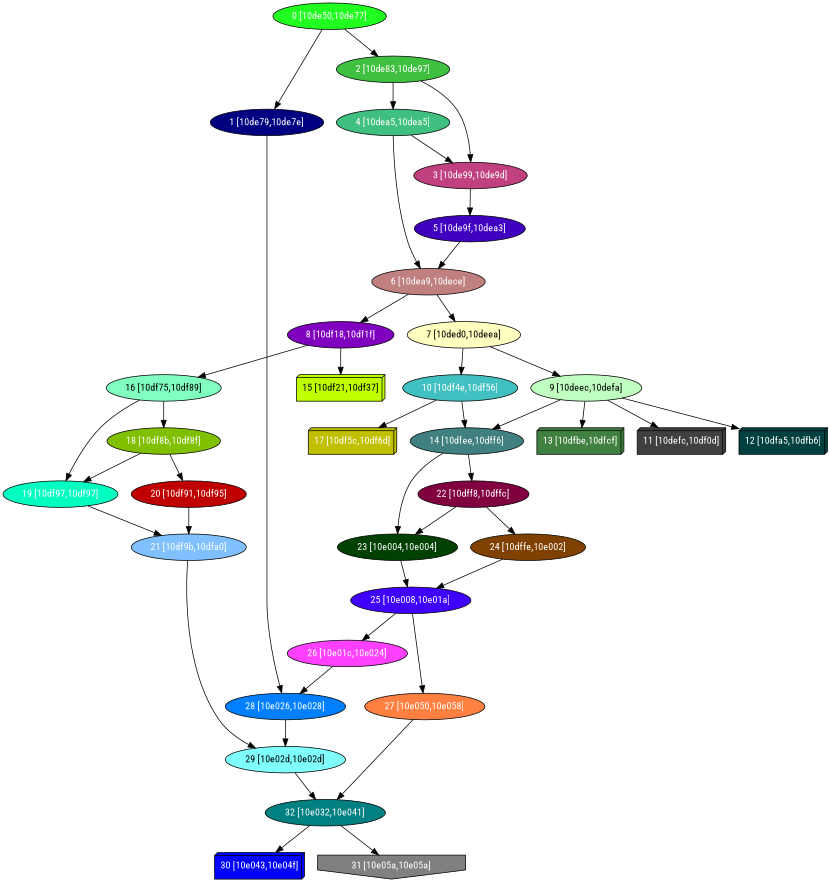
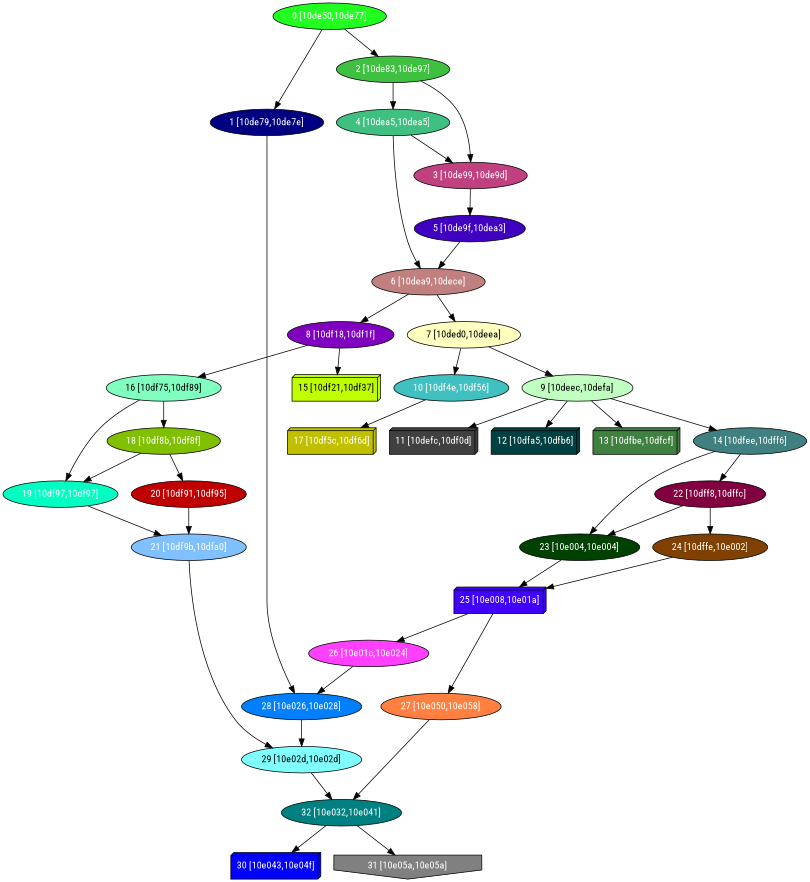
  digraph {
    fontname="Roboto Condensed"
    node [fontcolor="#ffffff" fontname="Roboto Condensed" shape=oval style=filled]
    edge [fontname="Roboto Condensed"]
    n1 [fillcolor="#20FF20" label="0 [10de50,10de77]"]
    n2 [fillcolor="#000080" label="1 [10de79,10de7e]"]
    n3 [fillcolor="#40C040" label="2 [10de83,10de97]"]
    n4 [fillcolor="#0080FF" label="28 [10e026,10e028]"]
    n5 [fillcolor="#C04080" label="3 [10de99,10de9d]"]
    n6 [fillcolor="#40C080" label="4 [10dea5,10dea5]"]
    n7 [fillcolor="#80FFFF" fontcolor="#000000" label="29 [10e02d,10e02d]"]
    n8 [fillcolor="#4000C0" label="5 [10de9f,10dea3]"]
    n9 [fillcolor="#C08080" label="6 [10dea9,10dece]"]
    n10 [fillcolor="#FFFFC0" fontcolor="#000000" label="7 [10ded0,10deea]"]
    n11 [fillcolor="#8000C0" label="8 [10df18,10df1f]"]
    n12 [fillcolor="#C0FFC0" fontcolor="#000000" label="9 [10deec,10defa]"]
    n13 [fillcolor="#40C0C0" label="10 [10df4e,10df56]"]
    n14 [fillcolor="#C0FF00" fontcolor="#000000" label="15 [10df21,10df37]" shape=box3d]
    n15 [fillcolor="#80FFC0" fontcolor="#000000" label="16 [10df75,10df89]"]
    n16 [fillcolor="#404040" label="11 [10defc,10df0d]" shape=box3d]
    n17 [fillcolor="#004040" label="12 [10dfa5,10dfb6]" shape=box3d]
    n18 [fillcolor="#408040" label="13 [10dfbe,10dfcf]" shape=box3d]
    n19 [fillcolor="#408080" label="14 [10dfee,10dff6]"]
    n20 [fillcolor="#C0C000" label="17 [10df5c,10df6d]" shape=box3d]
    n21 [fillcolor="#80C000" label="18 [10df8b,10df8f]"]
    n22 [fillcolor="#00FFC0" label="19 [10df97,10df97]"]
    n23 [fillcolor="#800040" label="22 [10dff8,10dffc]"]
    n24 [fillcolor="#004000" label="23 [10e004,10e004]"]
    n25 [fillcolor="#804000" label="24 [10dffe,10e002]"]
-   n26 [fillcolor="#4000FF" label="25 [10e008,10e01a]"]
+   n26 [fillcolor="#4000FF" label="25 [10e008,10e01a]" shape=box3d]
    n27 [fillcolor="#C00000" label="20 [10df91,10df95]"]
    n28 [fillcolor="#80C0FF" label="21 [10df9b,10dfa0]"]
    n29 [fillcolor="#008080" label="32 [10e032,10e041]"]
    n30 [fillcolor="#FF40FF" label="26 [10e01c,10e024]"]
    n31 [fillcolor="#FF8040" label="27 [10e050,10e058]"]
    n32 [fillcolor="#0000FF" label="30 [10e043,10e04f]" shape=box3d]
    n33 [fillcolor="#808080" label="31 [10e05a,10e05a]" shape=invhouse]
    n1 -> n2
    n1 -> n3
    n2 -> n4
    n3 -> n5
    n3 -> n6
    n4 -> n7
    n5 -> n8
    n6 -> n5
    n6 -> n9
    n7 -> n29
    n8 -> n9
    n9 -> n10
    n9 -> n11
    n10 -> n12
    n10 -> n13
    n11 -> n14
    n11 -> n15
    n12 -> n16
    n12 -> n17
    n12 -> n18
    n12 -> n19
-   n13 -> n19
    n13 -> n20
    n15 -> n21
    n15 -> n22
    n19 -> n23
    n19 -> n24
    n21 -> n22
    n21 -> n27
    n22 -> n28
    n23 -> n24
    n23 -> n25
    n24 -> n26
    n25 -> n26
    n26 -> n30
    n26 -> n31
    n27 -> n28
    n28 -> n7
    n29 -> n32
    n29 -> n33
    n30 -> n4
    n31 -> n29
  }
